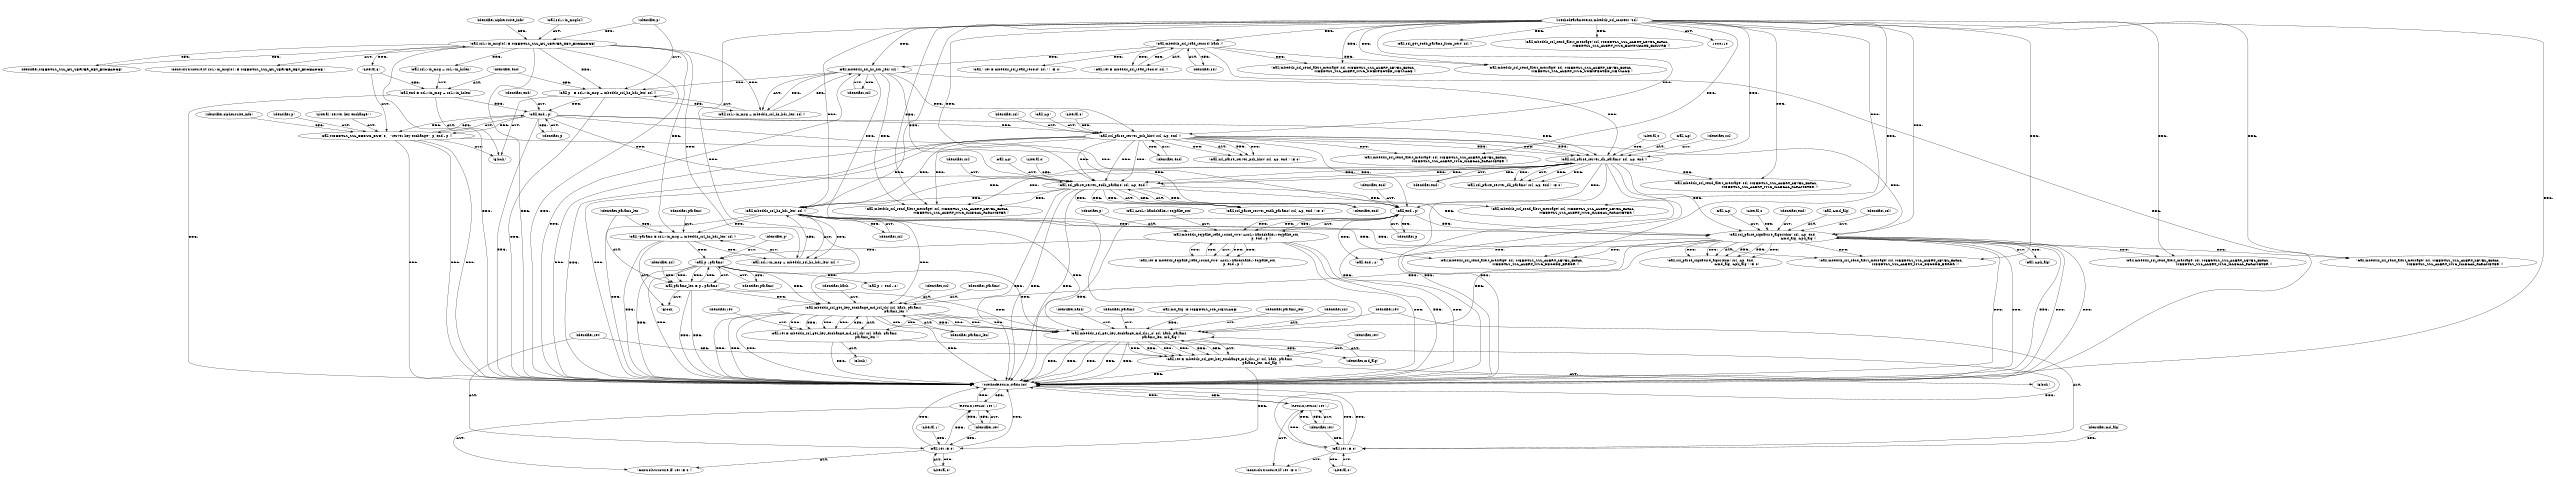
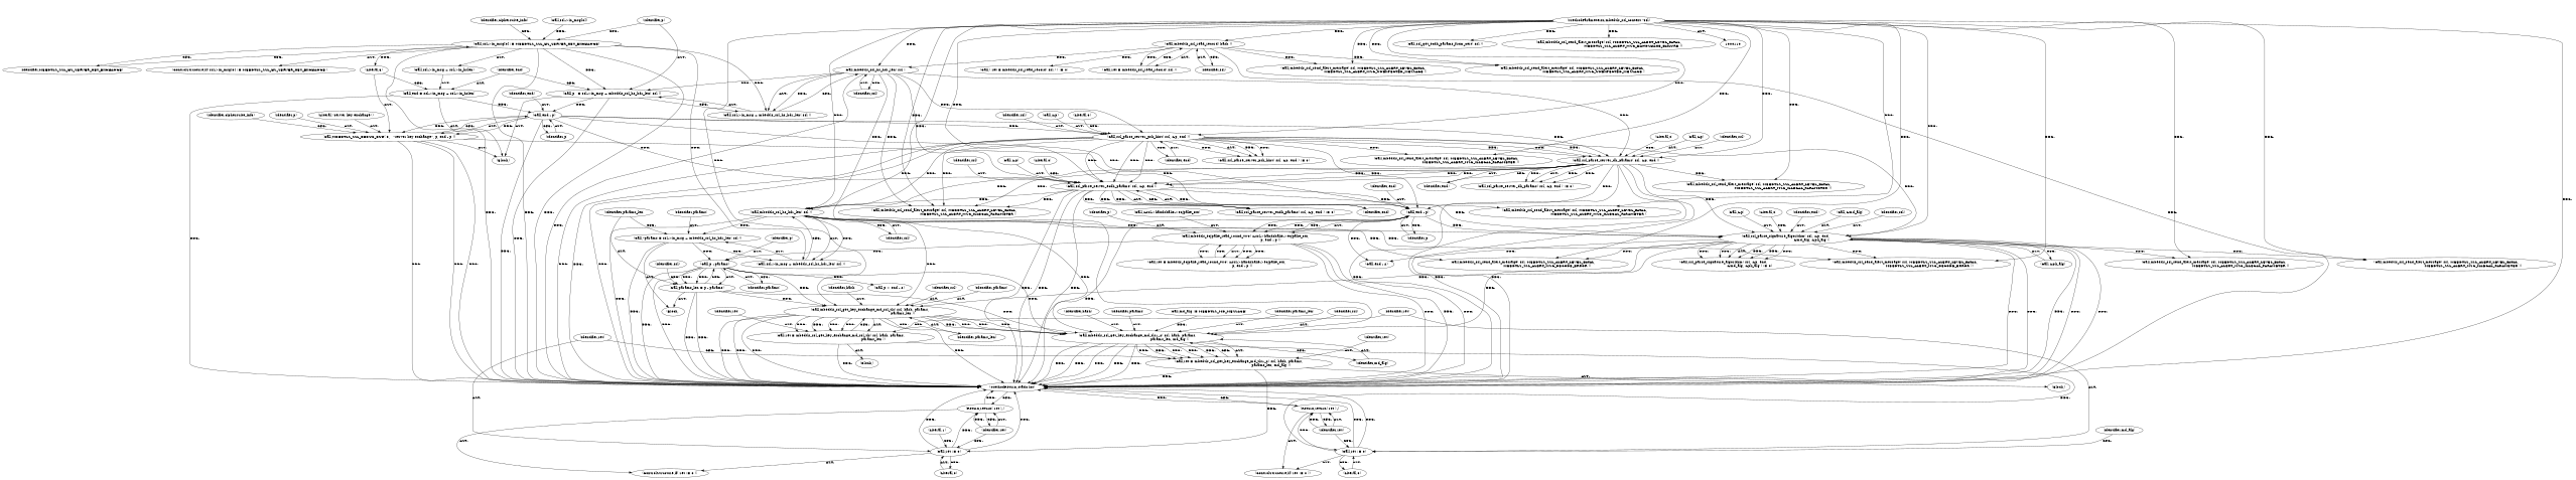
  digraph {
    n1 [label="(Call,mbedtls_ssl_get_key_exchange_md_ssl_tls( ssl, hash, params,\n                                                           params_len ))"]
    n2 [label="(Call,ret = mbedtls_ssl_get_key_exchange_md_ssl_tls( ssl, hash, params,\n                                                           params_len ))"]
    n3 [label="(Call,mbedtls_ssl_get_key_exchange_md_tls1_2( ssl, hash, params,\n                                                          params_len, md_alg ))"]
    n4 [label="(Identifier,params_len)"]
    n5 [label="(MethodReturn,static int)"]
    n6 [label="(Call,ret != 0)"]
    n7 [label="(Block,)"]
    n8 [label="(Call,ret = mbedtls_ssl_get_key_exchange_md_tls1_2( ssl, hash, params,\n                                                          params_len, md_alg ))"]
    n9 [label="(Identifier,md_alg)"]
    n10 [label="(Return,return( ret );)"]
    n11 [label="(Return,return( ret );)"]
    n12 [label="(Call,mbedtls_ssl_hs_hdr_len( ssl ))"]
    n13 [label="(Call,ssl_parse_signature_algorithm( ssl, &p, end,\n                                               &md_alg, &pk_alg ))"]
    n14 [label="(Call,*params = ssl->in_msg + mbedtls_ssl_hs_hdr_len( ssl ))"]
    n15 [label="(Call,ssl->in_msg + mbedtls_ssl_hs_hdr_len( ssl ))"]
    n16 [label="(Call,mbedtls_ssl_send_alert_message( ssl, MBEDTLS_SSL_ALERT_LEVEL_FATAL,\n                                            MBEDTLS_SSL_ALERT_MSG_DECODE_ERROR ))"]
    n17 [label="(Call,mbedtls_ssl_send_alert_message( ssl, MBEDTLS_SSL_ALERT_LEVEL_FATAL,\n                                            MBEDTLS_SSL_ALERT_MSG_DECODE_ERROR ))"]
    n18 [label="(Identifier,ssl)"]
    n19 [label="(Call,mbedtls_ssl_send_alert_message( ssl, MBEDTLS_SSL_ALERT_LEVEL_FATAL,\n                                                MBEDTLS_SSL_ALERT_MSG_ILLEGAL_PARAMETER ))"]
    n20 [label="(Call,mbedtls_ssl_send_alert_message( ssl, MBEDTLS_SSL_ALERT_LEVEL_FATAL,\n                                                MBEDTLS_SSL_ALERT_MSG_ILLEGAL_PARAMETER ))"]
    n21 [label="(Call,ssl_parse_signature_algorithm( ssl, &p, end,\n                                               &md_alg, &pk_alg ) != 0)"]
    n22 [label="(Call,end - 2)"]
    n23 [label="(Call,&pk_alg)"]
    n24 [label="(Call,p - params)"]
    n25 [label="(Block,)"]
    n26 [label="(Call,mbedtls_ssl_hs_hdr_len( ssl ))"]
    n27 [label="(Call,ssl_parse_server_dh_params( ssl, &p, end ))"]
    n28 [label="(Call,ssl_parse_server_psk_hint( ssl, &p, end ))"]
    n29 [label="(Call,p   = ssl->in_msg + mbedtls_ssl_hs_hdr_len( ssl ))"]
    n30 [label="(Call,ssl_parse_server_ecdh_params( ssl, &p, end ))"]
    n31 [label="(Call,mbedtls_ssl_send_alert_message( ssl, MBEDTLS_SSL_ALERT_LEVEL_FATAL,\n                                            MBEDTLS_SSL_ALERT_MSG_ILLEGAL_PARAMETER ))"]
    n32 [label="(Identifier,ssl)"]
    n33 [label="(Call,ssl->in_msg + mbedtls_ssl_hs_hdr_len( ssl ))"]
    n34 [label="(Call,mbedtls_ssl_send_alert_message( ssl, MBEDTLS_SSL_ALERT_LEVEL_FATAL,\n                                            MBEDTLS_SSL_ALERT_MSG_ILLEGAL_PARAMETER ))"]
    n35 [label="(Call,end - p)"]
    n36 [label="(Identifier,end)"]
    n37 [label="(Call,ssl_parse_server_dh_params( ssl, &p, end ) != 0)"]
    n38 [label="(Call,mbedtls_ssl_send_alert_message( ssl, MBEDTLS_SSL_ALERT_LEVEL_FATAL,\n                                            MBEDTLS_SSL_ALERT_MSG_ILLEGAL_PARAMETER ))"]
    n39 [label="(Identifier,end)"]
    n40 [label="(Call,ssl_parse_server_psk_hint( ssl, &p, end ) != 0)"]
    n41 [label="(Call,end - p)"]
    n42 [label="(Block,)"]
    n43 [label="(Call,mbedtls_ssl_send_alert_message( ssl, MBEDTLS_SSL_ALERT_LEVEL_FATAL,\n                                            MBEDTLS_SSL_ALERT_MSG_ILLEGAL_PARAMETER ))"]
    n44 [label="(Call,ssl_parse_server_ecdh_params( ssl, &p, end ) != 0)"]
    n45 [label="(Identifier,end)"]
    n46 [label="(Call,mbedtls_ssl_read_record( hash ))"]
    n47 [label="(Call,ret = mbedtls_ssl_read_record( ssl ))"]
    n48 [label="(Call,mbedtls_ssl_send_alert_message( ssl, MBEDTLS_SSL_ALERT_LEVEL_FATAL,\n                                        MBEDTLS_SSL_ALERT_MSG_UNEXPECTED_MESSAGE ))"]
    n49 [label="(Identifier,ssl)"]
    n50 [label="(Call,mbedtls_ssl_send_alert_message( ssl, MBEDTLS_SSL_ALERT_LEVEL_FATAL,\n                                        MBEDTLS_SSL_ALERT_MSG_UNEXPECTED_MESSAGE ))"]
    n51 [label="(Call,( ret = mbedtls_ssl_read_record( ssl ) ) != 0)"]
    n52 [label="(MethodParameterIn,mbedtls_ssl_context *ssl)"]
    n53 [label="(Call,ssl_get_ecdh_params_from_cert( ssl ))"]
    n54 [label="(Call,mbedtls_ssl_send_alert_message( ssl, MBEDTLS_SSL_ALERT_LEVEL_FATAL,\n                                            MBEDTLS_SSL_ALERT_MSG_HANDSHAKE_FAILURE ))"]
    1000110
    n56 [label="(Call,mbedtls_ecjpake_read_round_two( &ssl->handshake->ecjpake_ctx,\n                                              p, end - p ))"]
    n57 [label="(Identifier,p)"]
    n58 [label="(Call,MBEDTLS_SSL_DEBUG_BUF( 3,   \"server key exchange\", p, end - p ))"]
    n59 [label="(Identifier,p)"]
    n60 [label="(Call,end = ssl->in_msg + ssl->in_hslen)"]
    n61 [label="(Call,ssl->in_msg + ssl->in_hslen)"]
    n62 [label="(Call,ssl->in_msg[0] != MBEDTLS_SSL_HS_SERVER_KEY_EXCHANGE)"]
    n63 [label="(Identifier,MBEDTLS_SSL_HS_SERVER_KEY_EXCHANGE)"]
    n64 [label="(ControlStructure,if( ssl->in_msg[0] != MBEDTLS_SSL_HS_SERVER_KEY_EXCHANGE ))"]
    n65 [label="(Literal,3)"]
    n66 [label="(Call,ret = mbedtls_ecjpake_read_round_two( &ssl->handshake->ecjpake_ctx,\n                                              p, end - p ))"]
    n67 [label="(Call,params_len = p - params)"]
    n68 [label="(Call,p > end - 2)"]
    n69 [label="(Identifier,params)"]
    n70 [label="(ControlStructure,if( ret != 0 ))"]
    n71 [label="(Literal,0)"]
    n72 [label="(Identifier,ret)"]
    n73 [label="(Call,ret != 0)"]
    n74 [label="(Block,)"]
    n75 [label="(Literal,0)"]
    n76 [label="(ControlStructure,if( ret != 0 ))"]
    n77 [label="(Identifier,ret)"]
    n78 [label="(Literal,\"server key exchange\")"]
    n79 [label="(Identifier,ssl)"]
    n80 [label="(Identifier,params)"]
    n81 [label="(Identifier,ret)"]
    n82 [label="(Identifier,end)"]
    n83 [label="(Identifier,ret)"]
    n84 [label="(Identifier,p)"]
    n85 [label="(Literal,0)"]
    n86 [label="(Identifier,ret)"]
    n87 [label="(Call,&p)"]
    n88 [label="(Call,&p)"]
    n89 [label="(Identifier,ciphersuite_info)"]
    n90 [label="(Identifier,params)"]
    n91 [label="(Identifier,ssl)"]
    n92 [label="(Identifier,ret)"]
    n93 [label="(Identifier,p)"]
    n94 [label="(Identifier,hash)"]
    n95 [label="(Literal,1)"]
    n96 [label="(Identifier,params_len)"]
    n97 [label="(Identifier,ssl)"]
    n98 [label="(Literal,0)"]
    n99 [label="(Identifier,end)"]
    n100 [label="(Call,ssl->in_msg[0])"]
    n101 [label="(Identifier,end)"]
    n102 [label="(Identifier,ciphersuite_info)"]
    n103 [label="(Identifier,end)"]
    n104 [label="(Identifier,md_alg)"]
    n105 [label="(Call,&p)"]
    n106 [label="(Identifier,p)"]
    n107 [label="(Identifier,p)"]
    n108 [label="(Identifier,params)"]
    n109 [label="(Call,&p)"]
    n110 [label="(Call,md_alg != MBEDTLS_MD_MESSAGE)"]
    n111 [label="(Call,&md_alg)"]
    n112 [label="(Identifier,params_len)"]
    n113 [label="(Identifier,ssl)"]
    n114 [label="(Identifier,hash)"]
    n115 [label="(Literal,0)"]
    n116 [label="(Literal,0)"]
    n117 [label="(Call,&ssl->handshake->ecjpake_ctx)"]
    n118 [label="(Identifier,ssl)"]
    n119 [label="(Identifier,ssl)"]
    n120 [label="(Identifier,ssl)"]
    n1 -> n2 [label="AST: "]
    n1 -> n2 [label="DDG: "]
    n1 -> n2 [label="DDG: "]
    n1 -> n2 [label="DDG: "]
    n1 -> n2 [label="DDG: "]
    n1 -> n3 [label="DDG: "]
    n1 -> n3 [label="DDG: "]
    n1 -> n3 [label="DDG: "]
    n1 -> n3 [label="DDG: "]
    n1 -> n4 [label="CFG: "]
    n1 -> n5 [label="DDG: "]
    n1 -> n5 [label="DDG: "]
    n1 -> n5 [label="DDG: "]
    n1 -> n5 [label="DDG: "]
    n2 -> n1 [label="CFG: "]
    n2 -> n5 [label="DDG: "]
    n2 -> n6 [label="DDG: "]
    n2 -> n7 [label="AST: "]
    n3 -> n5 [label="DDG: "]
    n3 -> n5 [label="DDG: "]
    n3 -> n5 [label="DDG: "]
    n3 -> n5 [label="DDG: "]
    n3 -> n5 [label="DDG: "]
    n3 -> n8 [label="AST: "]
    n3 -> n8 [label="DDG: "]
    n3 -> n8 [label="DDG: "]
    n3 -> n8 [label="DDG: "]
    n3 -> n8 [label="DDG: "]
    n3 -> n8 [label="DDG: "]
    n3 -> n9 [label="CFG: "]
    n4 -> n1 [label="AST: "]
    n5 -> n10 [label="CFG: "]
    n5 -> n11 [label="CFG: "]
    n6 -> n5 [label="DDG: "]
    n6 -> n5 [label="DDG: "]
    n6 -> n10 [label="DDG: "]
    n6 -> n70 [label="AST: "]
    n6 -> n71 [label="CFG: "]
    n8 -> n3 [label="CFG: "]
    n8 -> n5 [label="DDG: "]
    n8 -> n73 [label="DDG: "]
    n8 -> n74 [label="AST: "]
    n9 -> n3 [label="AST: "]
    n10 -> n5 [label="DDG: "]
    n10 -> n70 [label="AST: "]
    n10 -> n72 [label="CFG: "]
    n11 -> n5 [label="DDG: "]
    n11 -> n76 [label="AST: "]
    n11 -> n77 [label="CFG: "]
    n12 -> n1 [label="DDG: "]
    n12 -> n3 [label="DDG: "]
    n12 -> n5 [label="DDG: "]
    n12 -> n13 [label="DDG: "]
    n12 -> n14 [label="DDG: "]
    n12 -> n15 [label="AST: "]
    n12 -> n15 [label="DDG: "]
    n12 -> n16 [label="DDG: "]
    n12 -> n17 [label="DDG: "]
    n12 -> n18 [label="CFG: "]
    n13 -> n1 [label="DDG: "]
    n13 -> n3 [label="DDG: "]
    n13 -> n5 [label="DDG: "]
    n13 -> n5 [label="DDG: "]
    n13 -> n5 [label="DDG: "]
    n13 -> n5 [label="DDG: "]
    n13 -> n5 [label="DDG: "]
    n13 -> n16 [label="DDG: "]
    n13 -> n17 [label="DDG: "]
    n13 -> n19 [label="DDG: "]
    n13 -> n20 [label="DDG: "]
    n13 -> n21 [label="AST: "]
    n13 -> n21 [label="DDG: "]
    n13 -> n21 [label="DDG: "]
    n13 -> n21 [label="DDG: "]
    n13 -> n21 [label="DDG: "]
    n13 -> n21 [label="DDG: "]
    n13 -> n22 [label="DDG: "]
    n13 -> n23 [label="CFG: "]
    n14 -> n5 [label="DDG: "]
    n14 -> n15 [label="CFG: "]
    n14 -> n24 [label="DDG: "]
    n14 -> n25 [label="AST: "]
    n15 -> n12 [label="CFG: "]
    n15 -> n14 [label="AST: "]
    n18 -> n12 [label="AST: "]
    n23 -> n13 [label="AST: "]
    n24 -> n1 [label="DDG: "]
    n24 -> n3 [label="DDG: "]
    n24 -> n5 [label="DDG: "]
    n24 -> n5 [label="DDG: "]
    n24 -> n67 [label="AST: "]
    n24 -> n67 [label="DDG: "]
    n24 -> n67 [label="DDG: "]
    n24 -> n68 [label="DDG: "]
    n24 -> n69 [label="CFG: "]
    n26 -> n5 [label="DDG: "]
    n26 -> n12 [label="DDG: "]
    n26 -> n27 [label="DDG: "]
    n26 -> n28 [label="DDG: "]
    n26 -> n29 [label="DDG: "]
    n26 -> n30 [label="DDG: "]
    n26 -> n31 [label="DDG: "]
    n26 -> n32 [label="CFG: "]
    n26 -> n33 [label="AST: "]
    n26 -> n33 [label="DDG: "]
    n27 -> n5 [label="DDG: "]
    n27 -> n5 [label="DDG: "]
    n27 -> n5 [label="DDG: "]
    n27 -> n12 [label="DDG: "]
    n27 -> n13 [label="DDG: "]
    n27 -> n30 [label="DDG: "]
    n27 -> n30 [label="DDG: "]
    n27 -> n30 [label="DDG: "]
    n27 -> n31 [label="DDG: "]
    n27 -> n34 [label="DDG: "]
    n27 -> n35 [label="DDG: "]
    n27 -> n36 [label="CFG: "]
    n27 -> n37 [label="AST: "]
    n27 -> n37 [label="DDG: "]
    n27 -> n37 [label="DDG: "]
    n27 -> n37 [label="DDG: "]
    n28 -> n5 [label="DDG: "]
    n28 -> n5 [label="DDG: "]
    n28 -> n5 [label="DDG: "]
    n28 -> n12 [label="DDG: "]
    n28 -> n13 [label="DDG: "]
    n28 -> n27 [label="DDG: "]
    n28 -> n27 [label="DDG: "]
    n28 -> n27 [label="DDG: "]
    n28 -> n30 [label="DDG: "]
    n28 -> n30 [label="DDG: "]
    n28 -> n30 [label="DDG: "]
    n28 -> n31 [label="DDG: "]
    n28 -> n35 [label="DDG: "]
    n28 -> n38 [label="DDG: "]
    n28 -> n39 [label="CFG: "]
    n28 -> n40 [label="AST: "]
    n28 -> n40 [label="DDG: "]
    n28 -> n40 [label="DDG: "]
    n28 -> n40 [label="DDG: "]
    n29 -> n5 [label="DDG: "]
    n29 -> n33 [label="CFG: "]
    n29 -> n41 [label="DDG: "]
    n29 -> n42 [label="AST: "]
    n30 -> n5 [label="DDG: "]
    n30 -> n5 [label="DDG: "]
    n30 -> n5 [label="DDG: "]
    n30 -> n12 [label="DDG: "]
    n30 -> n13 [label="DDG: "]
    n30 -> n31 [label="DDG: "]
    n30 -> n35 [label="DDG: "]
    n30 -> n43 [label="DDG: "]
    n30 -> n44 [label="AST: "]
    n30 -> n44 [label="DDG: "]
    n30 -> n44 [label="DDG: "]
    n30 -> n44 [label="DDG: "]
    n30 -> n45 [label="CFG: "]
    n32 -> n26 [label="AST: "]
    n33 -> n26 [label="CFG: "]
    n33 -> n29 [label="AST: "]
    n35 -> n5 [label="DDG: "]
    n35 -> n13 [label="DDG: "]
    n35 -> n22 [label="DDG: "]
    n35 -> n56 [label="AST: "]
    n35 -> n56 [label="DDG: "]
    n35 -> n56 [label="DDG: "]
    n35 -> n57 [label="CFG: "]
    n36 -> n27 [label="AST: "]
    n39 -> n28 [label="AST: "]
    n41 -> n5 [label="DDG: "]
    n41 -> n27 [label="DDG: "]
    n41 -> n28 [label="DDG: "]
    n41 -> n30 [label="DDG: "]
    n41 -> n35 [label="DDG: "]
    n41 -> n58 [label="AST: "]
    n41 -> n58 [label="DDG: "]
    n41 -> n58 [label="DDG: "]
    n41 -> n59 [label="CFG: "]
    n45 -> n30 [label="AST: "]
    n46 -> n5 [label="DDG: "]
    n46 -> n26 [label="DDG: "]
    n46 -> n47 [label="AST: "]
    n46 -> n47 [label="DDG: "]
    n46 -> n48 [label="DDG: "]
    n46 -> n49 [label="CFG: "]
    n46 -> n50 [label="DDG: "]
    n46 -> n51 [label="DDG: "]
    n47 -> n46 [label="CFG: "]
    n49 -> n46 [label="AST: "]
    n52 -> n1 [label="DDG: "]
    n52 -> n3 [label="DDG: "]
    n52 -> n5 [label="DDG: "]
    n52 -> n12 [label="DDG: "]
    n52 -> n13 [label="DDG: "]
    n52 -> n16 [label="DDG: "]
    n52 -> n17 [label="DDG: "]
    n52 -> n19 [label="DDG: "]
    n52 -> n20 [label="DDG: "]
    n52 -> n26 [label="DDG: "]
    n52 -> n27 [label="DDG: "]
    n52 -> n28 [label="DDG: "]
    n52 -> n30 [label="DDG: "]
    n52 -> n31 [label="DDG: "]
    n52 -> n34 [label="DDG: "]
    n52 -> n38 [label="DDG: "]
    n52 -> n43 [label="DDG: "]
    n52 -> n46 [label="DDG: "]
    n52 -> n48 [label="DDG: "]
    n52 -> n50 [label="DDG: "]
    n52 -> n53 [label="DDG: "]
    n52 -> n54 [label="DDG: "]
    n52 -> 1000110 [label="AST: "]
    n56 -> n5 [label="DDG: "]
    n56 -> n5 [label="DDG: "]
    n56 -> n5 [label="DDG: "]
    n56 -> n24 [label="DDG: "]
    n56 -> n35 [label="CFG: "]
    n56 -> n66 [label="AST: "]
    n56 -> n66 [label="DDG: "]
    n56 -> n66 [label="DDG: "]
    n56 -> n66 [label="DDG: "]
    n57 -> n35 [label="AST: "]
    n58 -> n5 [label="DDG: "]
    n58 -> n5 [label="DDG: "]
    n58 -> n5 [label="DDG: "]
    n58 -> n35 [label="DDG: "]
    n58 -> n41 [label="CFG: "]
    n58 -> n42 [label="AST: "]
    n59 -> n41 [label="AST: "]
    n60 -> n5 [label="DDG: "]
    n60 -> n41 [label="DDG: "]
    n60 -> n42 [label="AST: "]
    n61 -> n60 [label="AST: "]
    n62 -> n5 [label="DDG: "]
    n62 -> n5 [label="DDG: "]
    n62 -> n5 [label="DDG: "]
-   n62 -> n14 [label="DDG: "]
    n62 -> n15 [label="DDG: "]
    n62 -> n29 [label="DDG: "]
    n62 -> n33 [label="DDG: "]
-   n62 -> n61 [label="DDG: "]
+   n62 -> n61 [label="AST: "]
    n62 -> n63 [label="CFG: "]
    n62 -> n64 [label="AST: "]
    n62 -> n65 [label="DDG: "]
    n63 -> n62 [label="CFG: "]
    n65 -> n58 [label="AST: "]
    n65 -> n60 [label="CFG: "]
    n66 -> n56 [label="CFG: "]
    n67 -> n1 [label="DDG: "]
    n67 -> n3 [label="DDG: "]
    n67 -> n5 [label="DDG: "]
    n67 -> n5 [label="DDG: "]
    n67 -> n24 [label="CFG: "]
    n67 -> n25 [label="AST: "]
    n69 -> n24 [label="AST: "]
    n71 -> n6 [label="AST: "]
    n72 -> n6 [label="CFG: "]
    n72 -> n10 [label="AST: "]
    n72 -> n10 [label="DDG: "]
    n73 -> n5 [label="DDG: "]
    n73 -> n5 [label="DDG: "]
    n73 -> n11 [label="DDG: "]
    n73 -> n75 [label="CFG: "]
    n73 -> n76 [label="AST: "]
    n75 -> n73 [label="AST: "]
    n77 -> n11 [label="AST: "]
    n77 -> n11 [label="DDG: "]
    n77 -> n73 [label="CFG: "]
    n78 -> n58 [label="AST: "]
    n79 -> n28 [label="AST: "]
    n80 -> n1 [label="AST: "]
    n81 -> n8 [label="AST: "]
    n82 -> n41 [label="AST: "]
    n83 -> n2 [label="CFG: "]
    n83 -> n6 [label="AST: "]
    n84 -> n24 [label="AST: "]
    n85 -> n27 [label="CFG: "]
    n86 -> n2 [label="AST: "]
    n87 -> n13 [label="AST: "]
    n88 -> n28 [label="AST: "]
    n89 -> n58 [label="CFG: "]
    n90 -> n14 [label="AST: "]
    n91 -> n67 [label="CFG: "]
    n92 -> n8 [label="CFG: "]
    n92 -> n73 [label="AST: "]
    n93 -> n58 [label="AST: "]
    n94 -> n3 [label="AST: "]
    n95 -> n73 [label="CFG: "]
    n96 -> n14 [label="CFG: "]
    n96 -> n67 [label="AST: "]
    n97 -> n30 [label="AST: "]
    n98 -> n13 [label="CFG: "]
    n99 -> n13 [label="AST: "]
-   n100 -> n62 [label="AST: "]
+   n100 -> n62 [label="DDG: "]
    n101 -> n29 [label="CFG: "]
    n101 -> n60 [label="AST: "]
    n102 -> n62 [label="CFG: "]
    n103 -> n35 [label="AST: "]
    n104 -> n6 [label="CFG: "]
    n105 -> n30 [label="AST: "]
    n106 -> n56 [label="AST: "]
    n107 -> n29 [label="AST: "]
    n107 -> n62 [label="CFG: "]
    n108 -> n3 [label="AST: "]
    n109 -> n27 [label="AST: "]
    n110 -> n3 [label="DDG: "]
    n111 -> n13 [label="AST: "]
    n112 -> n3 [label="AST: "]
    n113 -> n27 [label="AST: "]
    n114 -> n1 [label="AST: "]
    n115 -> n30 [label="CFG: "]
    n116 -> n28 [label="CFG: "]
    n117 -> n56 [label="AST: "]
    n118 -> n3 [label="AST: "]
    n119 -> n13 [label="AST: "]
    n120 -> n1 [label="AST: "]
  }
